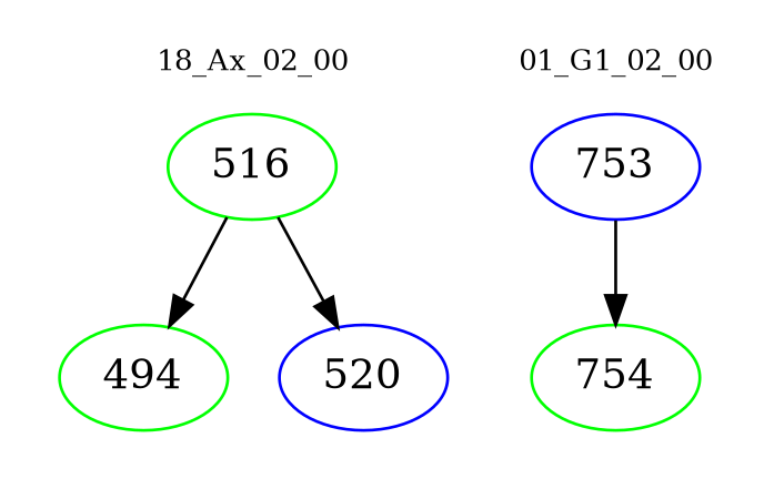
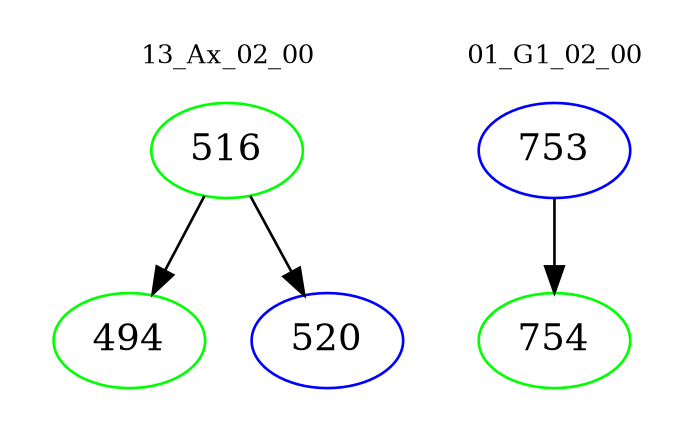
  digraph {
    node [color=green]
    edge [color=black]
    n1 [label=516]
    n2 [label=494]
    n3 [color=blue label=520]
    n4 [color=blue label=753]
    n5 [label=754]
    subgraph cluster_1 {
      color=white
      fontsize=10
-     label="18_Ax_02_00"
+     label="13_Ax_02_00"
      n1
      n2
      n3
    }
    subgraph cluster_2 {
      color=white
      fontsize=10
      label="01_G1_02_00"
      n4
      n5
    }
    n1 -> n2
    n1 -> n3
    n4 -> n5
  }
